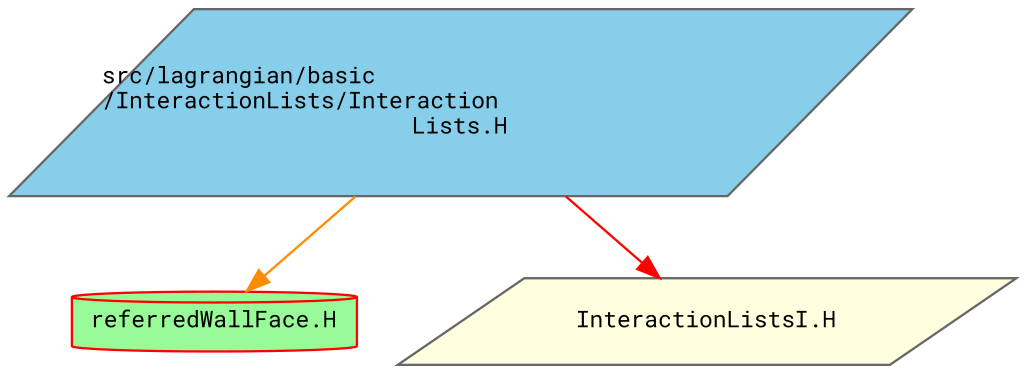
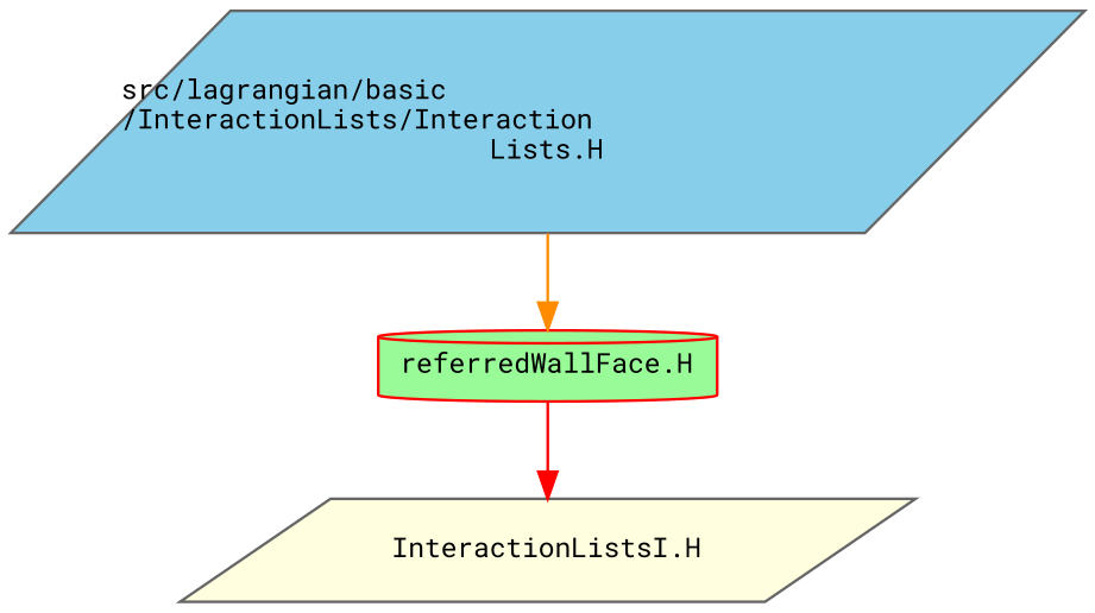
  digraph {
    fontname="Roboto Mono"
    node [fontname="Roboto Mono" fontsize=10 shape=parallelogram style=filled]
    edge [fontname="Roboto Mono" fontsize=10 labelfontname=Helvetica labelfontsize=10 style=solid]
    n1 [color=gray40 fillcolor=skyblue fontcolor=black height=0.2 label="src/lagrangian/basic\l/InteractionLists/Interaction\lLists.H" width=0.4]
    n2 [color=red fillcolor=palegreen height=0.2 label="referredWallFace.H" shape=cylinder width=0.4]
    n3 [color=grey40 fillcolor=lightyellow height=0.2 label="InteractionListsI.H" width=0.4]
    n1 -> n2 [color=darkorange]
-   n1 -> n3 [color=red]
+   n2 -> n3 [color=red]
  }
